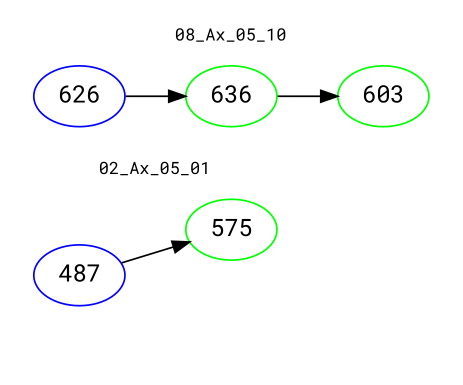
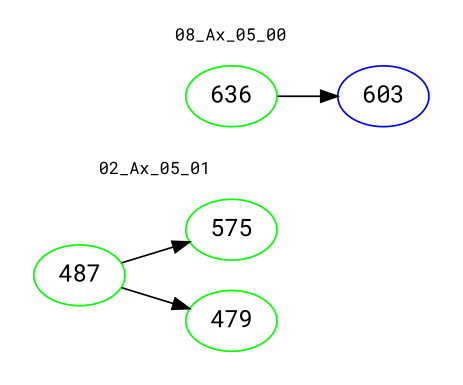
  digraph {
    fontname="Roboto Mono"
    rankdir=LR
    node [color=green fontname="Roboto Mono"]
    edge [color=black fontname="Roboto Mono"]
-   n1 [color=blue label=487]
+   n1 [label=487]
+   n2 [label=479]
    n3 [label=575]
-   n4 [color=blue label=626]
-   n5 [label=603]
+   n5 [color=blue label=603]
    n6 [label=636]
    subgraph cluster_1 {
      color=white
      fontsize=10
      label="02_Ax_05_01"
      n1
+     n2
      n3
    }
    subgraph cluster_2 {
      color=white
      fontsize=10
-     label="08_Ax_05_10"
-     n4
+     label="08_Ax_05_00"
      n5
      n6
    }
+   n1 -> n2
    n1 -> n3
-   n4 -> n6
    n6 -> n5
  }
